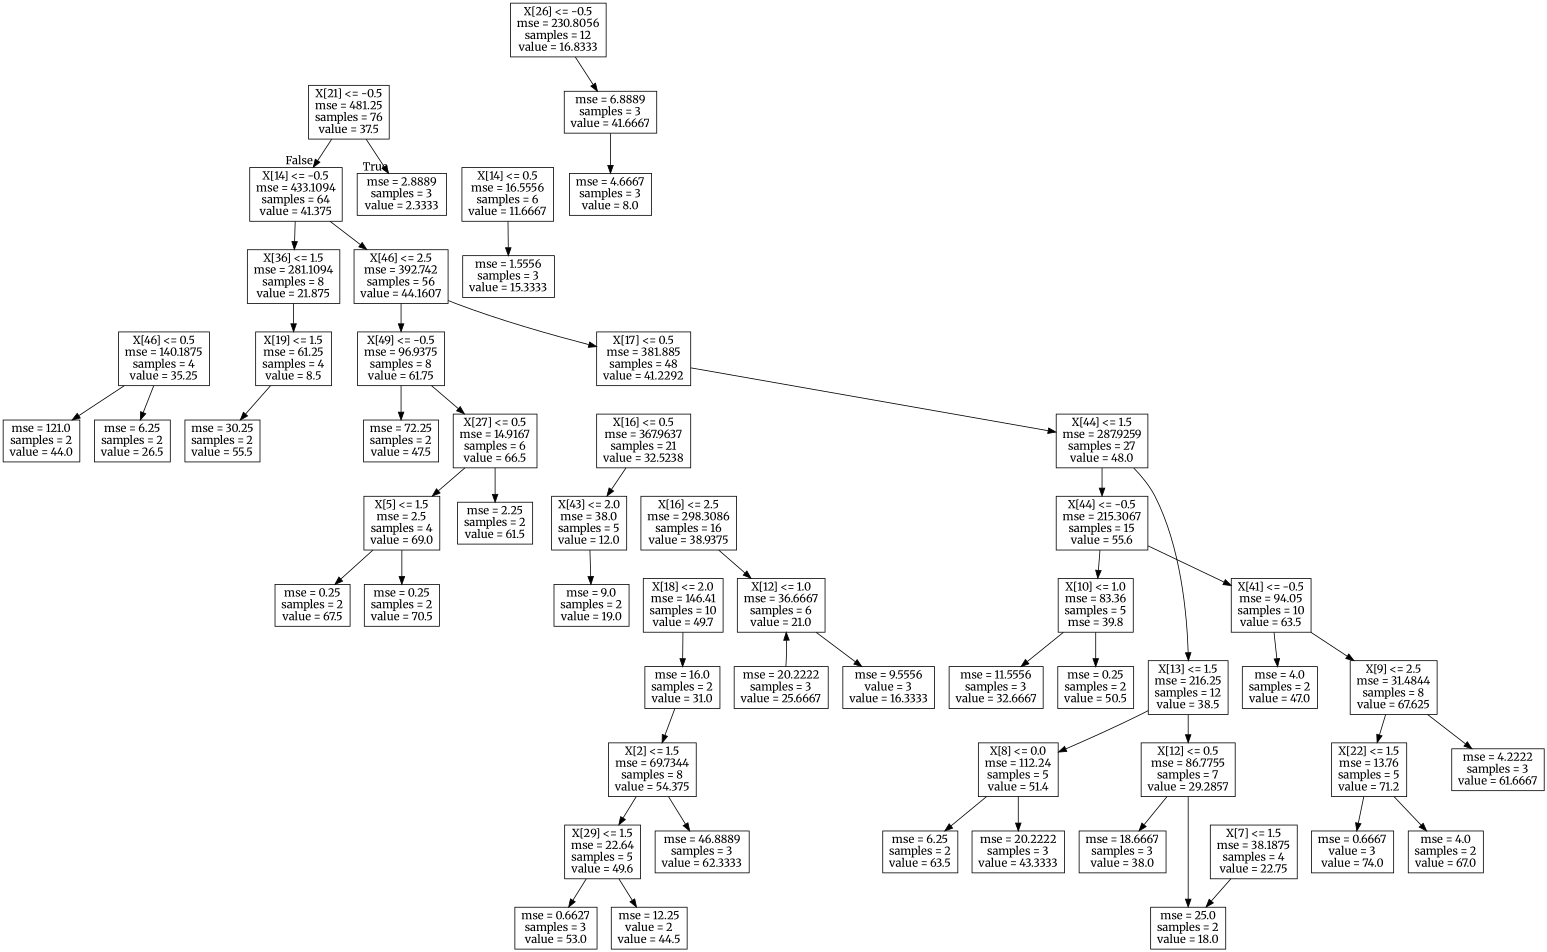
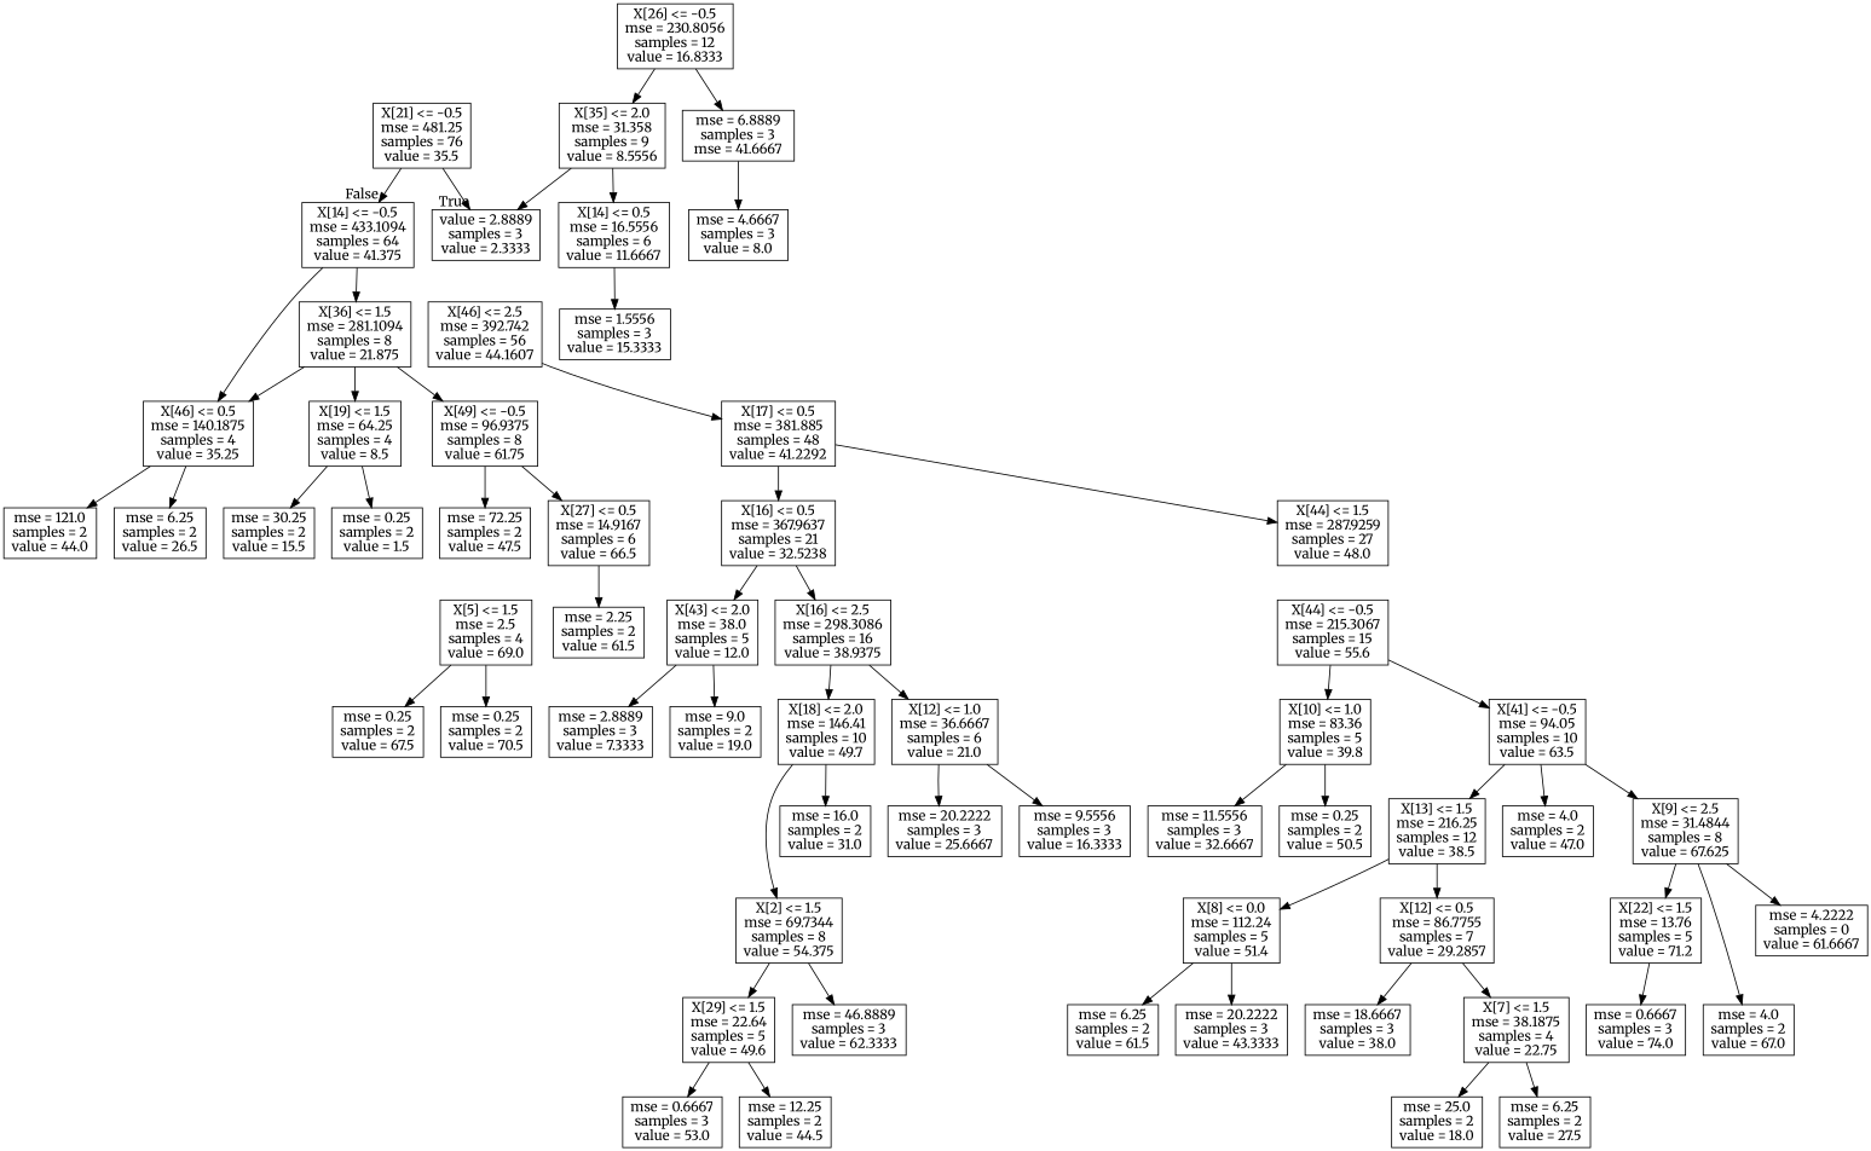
  digraph {
    fontname=Merriweather
    node [fontname=Merriweather shape=box]
    edge [fontname=Merriweather]
-   n1 [label="X[21] <= -0.5\nmse = 481.25\nsamples = 76\nvalue = 37.5"]
+   n1 [label="X[21] <= -0.5\nmse = 481.25\nsamples = 76\nvalue = 35.5"]
    n2 [label="X[14] <= -0.5\nmse = 433.1094\nsamples = 64\nvalue = 41.375"]
-   n3 [label="mse = 2.8889\nsamples = 3\nvalue = 2.3333"]
+   n3 [label="value = 2.8889\nsamples = 3\nvalue = 2.3333"]
    n4 [label="X[26] <= -0.5\nmse = 230.8056\nsamples = 12\nvalue = 16.8333"]
-   n5 [label="mse = 6.8889\nsamples = 3\nvalue = 41.6667"]
+   n5 [label="mse = 6.8889\nsamples = 3\nmse = 41.6667"]
+   n6 [label="X[35] <= 2.0\nmse = 31.358\nsamples = 9\nvalue = 8.5556"]
    n7 [label="X[36] <= 1.5\nmse = 281.1094\nsamples = 8\nvalue = 21.875"]
    n8 [label="X[46] <= 2.5\nmse = 392.742\nsamples = 56\nvalue = 44.1607"]
    n9 [label="mse = 4.6667\nsamples = 3\nvalue = 8.0"]
    n10 [label="X[14] <= 0.5\nmse = 16.5556\nsamples = 6\nvalue = 11.6667"]
    n11 [label="mse = 1.5556\nsamples = 3\nvalue = 15.3333"]
    n12 [label="X[46] <= 0.5\nmse = 140.1875\nsamples = 4\nvalue = 35.25"]
-   n13 [label="X[19] <= 1.5\nmse = 61.25\nsamples = 4\nvalue = 8.5"]
+   n13 [label="X[19] <= 1.5\nmse = 64.25\nsamples = 4\nvalue = 8.5"]
    n14 [label="X[17] <= 0.5\nmse = 381.885\nsamples = 48\nvalue = 41.2292"]
    n15 [label="X[49] <= -0.5\nmse = 96.9375\nsamples = 8\nvalue = 61.75"]
    n16 [label="mse = 121.0\nsamples = 2\nvalue = 44.0"]
    n17 [label="mse = 6.25\nsamples = 2\nvalue = 26.5"]
-   n18 [label="mse = 30.25\nsamples = 2\nvalue = 55.5"]
+   n18 [label="mse = 30.25\nsamples = 2\nvalue = 15.5"]
+   n19 [label="mse = 0.25\nsamples = 2\nvalue = 1.5"]
    n20 [label="X[16] <= 0.5\nmse = 367.9637\nsamples = 21\nvalue = 32.5238"]
    n21 [label="X[44] <= 1.5\nmse = 287.9259\nsamples = 27\nvalue = 48.0"]
    n22 [label="mse = 72.25\nsamples = 2\nvalue = 47.5"]
    n23 [label="X[27] <= 0.5\nmse = 14.9167\nsamples = 6\nvalue = 66.5"]
    n24 [label="X[43] <= 2.0\nmse = 38.0\nsamples = 5\nvalue = 12.0"]
    n25 [label="X[16] <= 2.5\nmse = 298.3086\nsamples = 16\nvalue = 38.9375"]
    n26 [label="X[44] <= -0.5\nmse = 215.3067\nsamples = 15\nvalue = 55.6"]
    n27 [label="X[13] <= 1.5\nmse = 216.25\nsamples = 12\nvalue = 38.5"]
+   n28 [label="mse = 2.8889\nsamples = 3\nvalue = 7.3333"]
    n29 [label="mse = 9.0\nsamples = 2\nvalue = 19.0"]
    n30 [label="X[18] <= 2.0\nmse = 146.41\nsamples = 10\nvalue = 49.7"]
    n31 [label="X[12] <= 1.0\nmse = 36.6667\nsamples = 6\nvalue = 21.0"]
    n32 [label="X[2] <= 1.5\nmse = 69.7344\nsamples = 8\nvalue = 54.375"]
    n33 [label="mse = 16.0\nsamples = 2\nvalue = 31.0"]
    n34 [label="mse = 20.2222\nsamples = 3\nvalue = 25.6667"]
-   n35 [label="mse = 9.5556\nvalue = 3\nvalue = 16.3333"]
+   n35 [label="mse = 9.5556\nsamples = 3\nvalue = 16.3333"]
    n36 [label="X[29] <= 1.5\nmse = 22.64\nsamples = 5\nvalue = 49.6"]
    n37 [label="mse = 46.8889\nsamples = 3\nvalue = 62.3333"]
-   n38 [label="mse = 0.6627\nsamples = 3\nvalue = 53.0"]
-   n39 [label="mse = 12.25\nvalue = 2\nvalue = 44.5"]
-   n40 [label="X[10] <= 1.0\nmse = 83.36\nsamples = 5\nmse = 39.8"]
+   n38 [label="mse = 0.6667\nsamples = 3\nvalue = 53.0"]
+   n39 [label="mse = 12.25\nsamples = 2\nvalue = 44.5"]
+   n40 [label="X[10] <= 1.0\nmse = 83.36\nsamples = 5\nvalue = 39.8"]
    n41 [label="X[41] <= -0.5\nmse = 94.05\nsamples = 10\nvalue = 63.5"]
    n42 [label="X[8] <= 0.0\nmse = 112.24\nsamples = 5\nvalue = 51.4"]
    n43 [label="X[12] <= 0.5\nmse = 86.7755\nsamples = 7\nvalue = 29.2857"]
    n44 [label="mse = 11.5556\nsamples = 3\nvalue = 32.6667"]
    n45 [label="mse = 0.25\nsamples = 2\nvalue = 50.5"]
    n46 [label="mse = 4.0\nsamples = 2\nvalue = 47.0"]
    n47 [label="X[9] <= 2.5\nmse = 31.4844\nsamples = 8\nvalue = 67.625"]
    n48 [label="X[22] <= 1.5\nmse = 13.76\nsamples = 5\nvalue = 71.2"]
-   n49 [label="mse = 4.2222\nsamples = 3\nvalue = 61.6667"]
-   n50 [label="mse = 0.6667\nvalue = 3\nvalue = 74.0"]
+   n49 [label="mse = 4.2222\nsamples = 0\nvalue = 61.6667"]
+   n50 [label="mse = 0.6667\nsamples = 3\nvalue = 74.0"]
    n51 [label="mse = 4.0\nsamples = 2\nvalue = 67.0"]
-   n52 [label="mse = 6.25\nsamples = 2\nvalue = 63.5"]
+   n52 [label="mse = 6.25\nsamples = 2\nvalue = 61.5"]
    n53 [label="mse = 20.2222\nsamples = 3\nvalue = 43.3333"]
    n54 [label="mse = 18.6667\nsamples = 3\nvalue = 38.0"]
    n55 [label="X[7] <= 1.5\nmse = 38.1875\nsamples = 4\nvalue = 22.75"]
    n56 [label="mse = 25.0\nsamples = 2\nvalue = 18.0"]
+   n57 [label="mse = 6.25\nsamples = 2\nvalue = 27.5"]
    n58 [label="X[5] <= 1.5\nmse = 2.5\nsamples = 4\nvalue = 69.0"]
    n59 [label="mse = 2.25\nsamples = 2\nvalue = 61.5"]
    n60 [label="mse = 0.25\nsamples = 2\nvalue = 67.5"]
    n61 [label="mse = 0.25\nsamples = 2\nvalue = 70.5"]
    n1 -> n2 [headlabel=False labelangle=-45 labeldistance=2.5]
    n1 -> n3 [headlabel=True labelangle=45 labeldistance=2.5]
    n2 -> n7
-   n2 -> n8
+   n2 -> n12
    n4 -> n5
+   n4 -> n6
    n5 -> n9
+   n6 -> n3
+   n6 -> n10
+   n7 -> n12
    n7 -> n13
    n8 -> n14
-   n8 -> n15
+   n7 -> n15
    n10 -> n11
    n12 -> n16
    n12 -> n17
    n13 -> n18
+   n13 -> n19
+   n14 -> n20
    n14 -> n21
    n15 -> n22
    n15 -> n23
    n20 -> n24
-   n21 -> n26
-   n21 -> n27
-   n23 -> n58
+   n20 -> n25
+   n41 -> n27
    n23 -> n59
+   n24 -> n28
    n24 -> n29
+   n25 -> n30
    n25 -> n31
    n26 -> n40
    n26 -> n41
    n27 -> n42
    n27 -> n43
-   n33 -> n32
+   n30 -> n32
    n30 -> n33
-   n34 -> n31
+   n31 -> n34
    n31 -> n35
    n32 -> n36
    n32 -> n37
    n36 -> n38
    n36 -> n39
    n40 -> n44
    n40 -> n45
    n41 -> n46
    n41 -> n47
    n42 -> n52
    n42 -> n53
    n43 -> n54
-   n43 -> n56
+   n43 -> n55
    n47 -> n48
    n47 -> n49
    n48 -> n50
-   n48 -> n51
+   n47 -> n51
    n55 -> n56
+   n55 -> n57
    n58 -> n60
    n58 -> n61
  }
